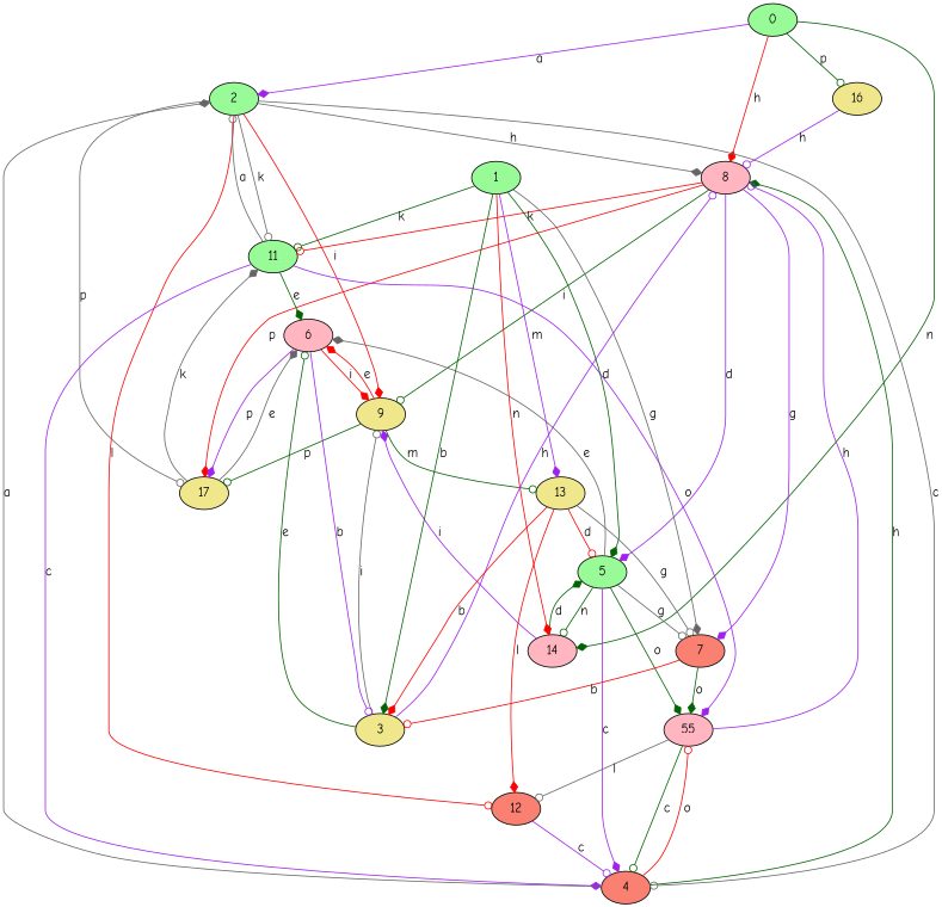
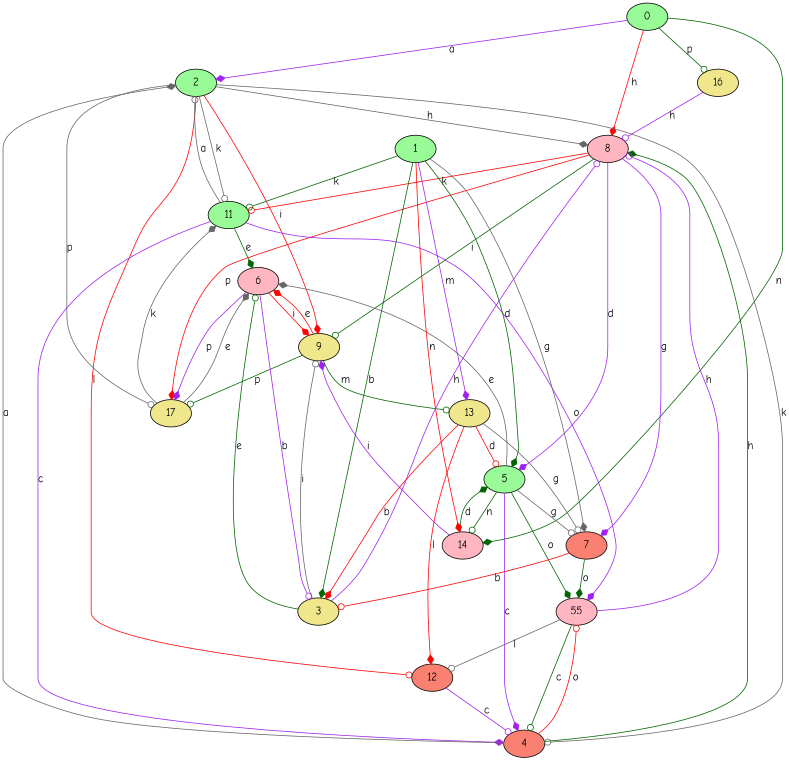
  strict digraph {
    fontname="Comic Neue"
    node [fillcolor=palegreen fontname="Comic Neue" style=filled]
    edge [arrowhead=diamond color=darkgreen fontname="Comic Neue"]
    0
    2
    8 [fillcolor=lightpink]
    14 [fillcolor=lightpink]
    16 [fillcolor=khaki]
    11
    4 [fillcolor=salmon]
    9 [fillcolor=khaki]
    12 [fillcolor=salmon]
    17 [fillcolor=khaki]
    5
    7 [fillcolor=salmon]
    1
    3 [fillcolor=khaki]
    13 [fillcolor=khaki]
    6 [fillcolor=lightpink]
    n17 [fillcolor=lightpink label=55]
    0 -> 2 [color=purple label=a]
    0 -> 8 [color=red label=h]
    0 -> 14 [label=n]
    0 -> 16 [arrowhead=odot label=p]
    2 -> 8 [color=gray40 label=h]
    2 -> 11 [arrowhead=odot color=gray40 label=k]
-   2 -> 4 [arrowhead=odot color=gray40 label=c]
+   2 -> 4 [arrowhead=odot color=gray40 label=k]
    2 -> 9 [color=red label=i]
    2 -> 12 [arrowhead=odot color=red label=l]
    2 -> 17 [arrowhead=odot color=gray40 label=p]
    8 -> 11 [arrowhead=odot color=red label=k]
    8 -> 9 [arrowhead=odot label=i]
    8 -> 17 [color=red label=p]
    8 -> 5 [color=purple label=d]
    8 -> 7 [color=purple label=g]
    14 -> 9 [color=purple label=i]
    14 -> 5 [label=d]
    16 -> 8 [arrowhead=odot color=purple label=h]
    11 -> 2 [arrowhead=odot color=gray40 label=a]
    11 -> 4 [color=purple label=c]
    11 -> 6 [label=e]
    11 -> n17 [color=purple label=o]
    4 -> 2 [color=gray40 label=a]
    4 -> 8 [label=h]
    4 -> n17 [arrowhead=odot color=red label=o]
    9 -> 17 [arrowhead=odot label=p]
    9 -> 13 [arrowhead=odot label=m]
    9 -> 6 [color=red label=e]
    12 -> 4 [arrowhead=odot color=purple label=c]
    17 -> 11 [color=gray40 label=k]
    17 -> 6 [color=gray40 label=e]
    5 -> 14 [arrowhead=odot label=n]
    5 -> 4 [color=purple label=c]
    5 -> 7 [arrowhead=odot color=gray40 label=g]
    5 -> 6 [color=gray40 label=e]
    5 -> n17 [label=o]
    7 -> 3 [arrowhead=odot color=red label=b]
    7 -> n17 [label=o]
    1 -> 14 [color=red label=n]
    1 -> 11 [arrowhead=odot label=k]
    1 -> 5 [label=d]
    1 -> 7 [color=gray40 label=g]
    1 -> 3 [label=b]
    1 -> 13 [color=purple label=m]
    3 -> 8 [arrowhead=odot color=purple label=h]
    3 -> 9 [arrowhead=odot color=gray40 label=i]
    3 -> 6 [arrowhead=odot label=e]
    13 -> 12 [color=red label=l]
    13 -> 5 [arrowhead=odot color=red label=d]
    13 -> 7 [arrowhead=odot color=gray40 label=g]
    13 -> 3 [color=red label=b]
    6 -> 9 [color=red label=i]
    6 -> 17 [color=purple label=p]
    6 -> 3 [arrowhead=odot color=purple label=b]
    n17 -> 8 [arrowhead=odot color=purple label=h]
    n17 -> 4 [arrowhead=odot label=c]
    n17 -> 12 [arrowhead=odot color=gray40 label=l]
  }
